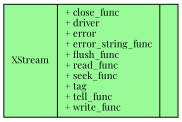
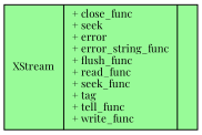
  digraph {
    rankdir=LR
    fontname="Playfair Display"
-   n1 [color=black fillcolor=palegreen fontcolor=black fontname="Playfair Display" fontsize=10 height=0.2 label="{XStream\n|+ close_func\l+ driver\l+ error\l+ error_string_func\l+ flush_func\l+ read_func\l+ seek_func\l+ tag\l+ tell_func\l+ write_func\l|}" shape=record style=filled width=0.4]
+   n1 [color=black fillcolor=palegreen fontcolor=black fontname="Playfair Display" fontsize=10 height=0.2 label="{XStream\n|+ close_func\l+ seek\l+ error\l+ error_string_func\l+ flush_func\l+ read_func\l+ seek_func\l+ tag\l+ tell_func\l+ write_func\l|}" shape=record style=filled width=0.4]
  }
